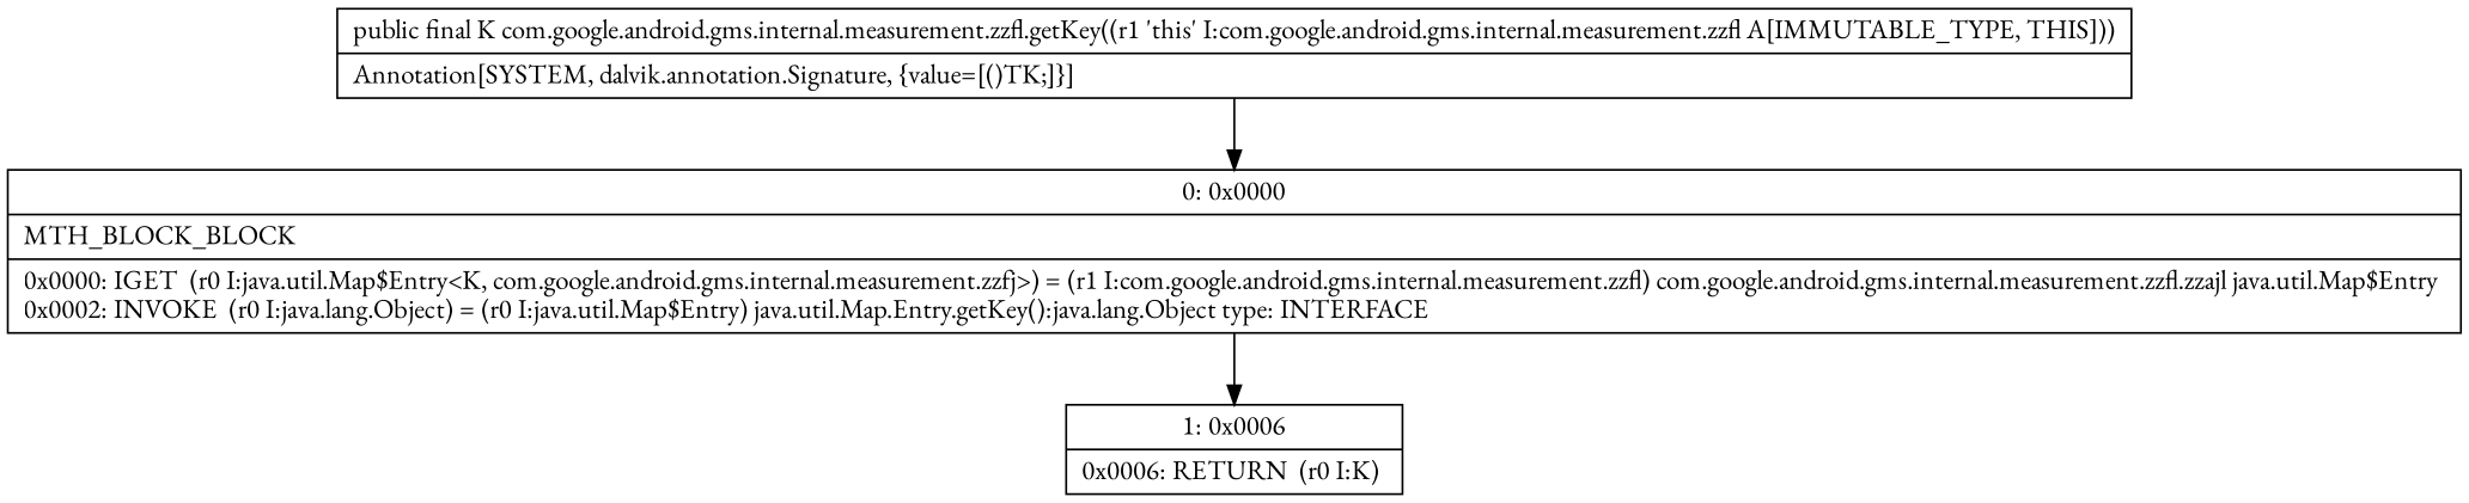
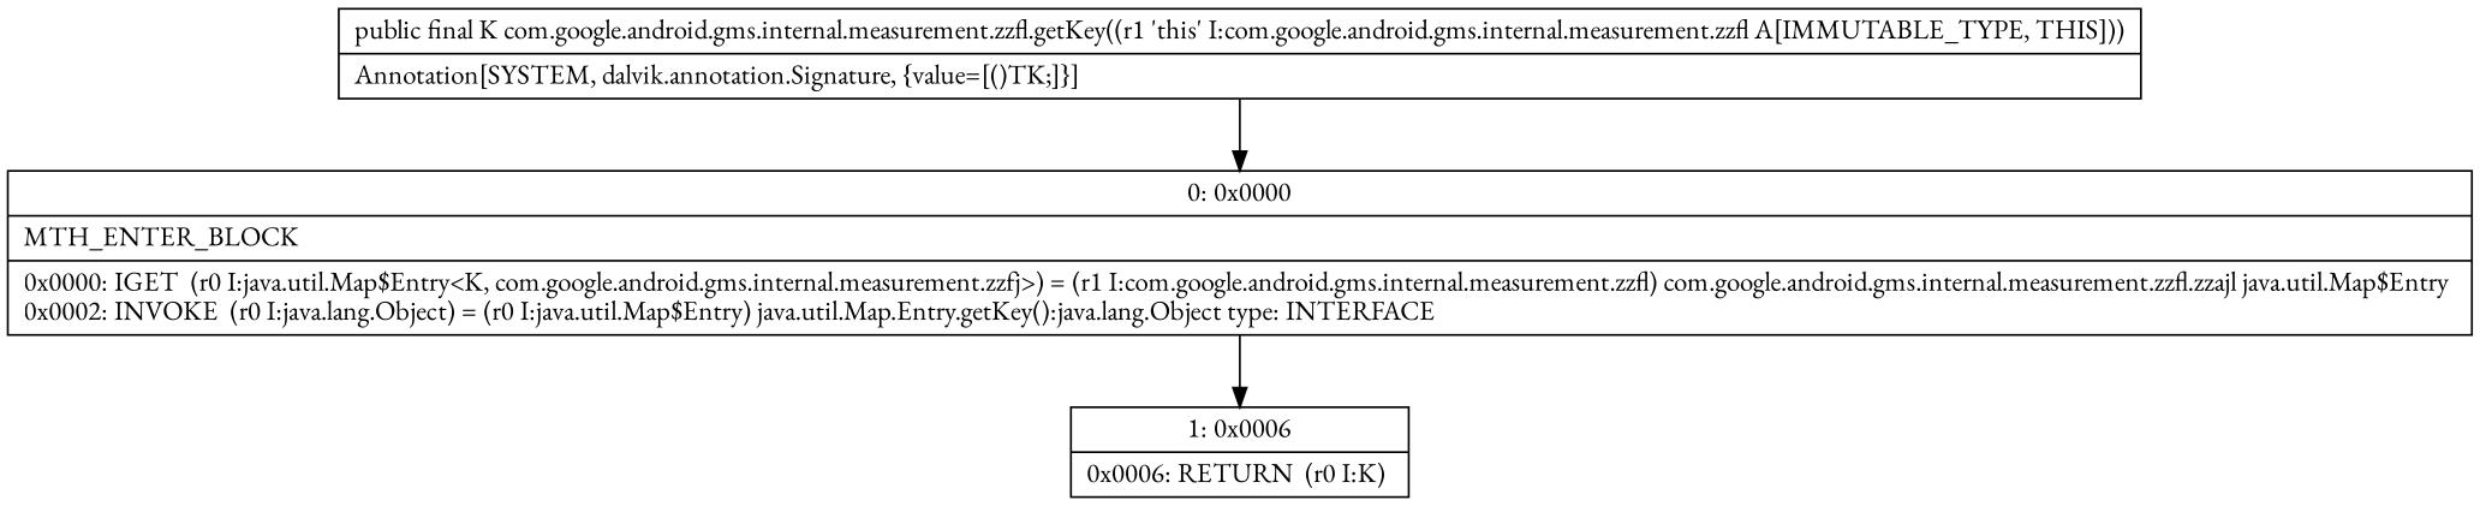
  digraph {
    fontname="EB Garamond"
    node [shape=record fontname="EB Garamond"]
    edge [fontname="EB Garamond"]
-   n1 [label="{0\:\ 0x0000|MTH_BLOCK_BLOCK\l|0x0000: IGET  (r0 I:java.util.Map$Entry\<K, com.google.android.gms.internal.measurement.zzfj\>) = (r1 I:com.google.android.gms.internal.measurement.zzfl) com.google.android.gms.internal.measurement.zzfl.zzajl java.util.Map$Entry \l0x0002: INVOKE  (r0 I:java.lang.Object) = (r0 I:java.util.Map$Entry) java.util.Map.Entry.getKey():java.lang.Object type: INTERFACE \l}"]
+   n1 [label="{0\:\ 0x0000|MTH_ENTER_BLOCK\l|0x0000: IGET  (r0 I:java.util.Map$Entry\<K, com.google.android.gms.internal.measurement.zzfj\>) = (r1 I:com.google.android.gms.internal.measurement.zzfl) com.google.android.gms.internal.measurement.zzfl.zzajl java.util.Map$Entry \l0x0002: INVOKE  (r0 I:java.lang.Object) = (r0 I:java.util.Map$Entry) java.util.Map.Entry.getKey():java.lang.Object type: INTERFACE \l}"]
    n2 [label="{1\:\ 0x0006|0x0006: RETURN  (r0 I:K) \l}"]
    n3 [label="{public final K com.google.android.gms.internal.measurement.zzfl.getKey((r1 'this' I:com.google.android.gms.internal.measurement.zzfl A[IMMUTABLE_TYPE, THIS]))  | Annotation[SYSTEM, dalvik.annotation.Signature, \{value=[()TK;]\}]\l}"]
    n1 -> n2
    n3 -> n1
  }
